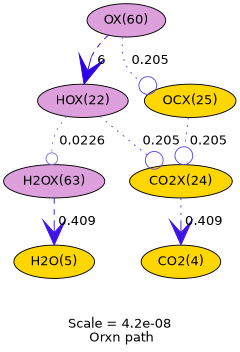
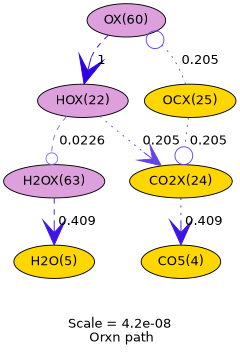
  digraph {
    fontname=Helvetica
    label="Scale = 4.2e-08\l Orxn path"
    node [fillcolor=gold fontname=Helvetica style=filled]
    edge [arrowhead=odot arrowsize=2.4 color="0.7, 0.705, 0.9" fontname=Helvetica style=dotted]
    n1 [fillcolor=plum label="OX(60)"]
    n2 [fillcolor=plum label="HOX(22)"]
    n3 [label="OCX(25)"]
    n4 [fillcolor=plum label="H2OX(63)"]
    n5 [label="CO2X(24)"]
    n6 [label="H2O(5)"]
-   n7 [label="CO2(4)"]
-   n1 -> n2 [arrowhead=vee arrowsize=3 color="0.7, 1.5, 0.9" label=" 6" style=dashed]
-   n1 -> n3 [label=" 0.205"]
-   n2 -> n4 [arrowsize=1.57 color="0.7, 0.523, 0.9" label=" 0.0226"]
-   n2 -> n5 [label=" 0.205"]
+   n7 [label="CO5(4)"]
+   n1 -> n2 [arrowhead=vee arrowsize=3 color="0.7, 1.5, 0.9" label=" 1" style=dashed]
+   n3 -> n1 [label=" 0.205"]
+   n2 -> n4 [arrowsize=1.57 color="0.7, 0.523, 0.9" label=" 0.0226" style=dashed]
+   n2 -> n5 [arrowhead=vee label=" 0.205"]
    n3 -> n5 [label=" 0.205"]
    n4 -> n6 [arrowhead=vee arrowsize=2.66 color="0.7, 0.909, 0.9" label=" 0.409" style=dashed]
    n5 -> n7 [arrowhead=vee arrowsize=2.66 color="0.7, 0.909, 0.9" label=" 0.409"]
  }
